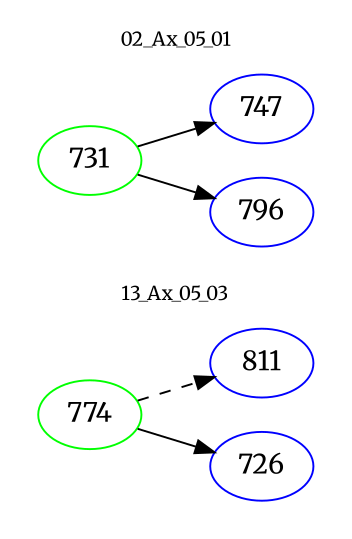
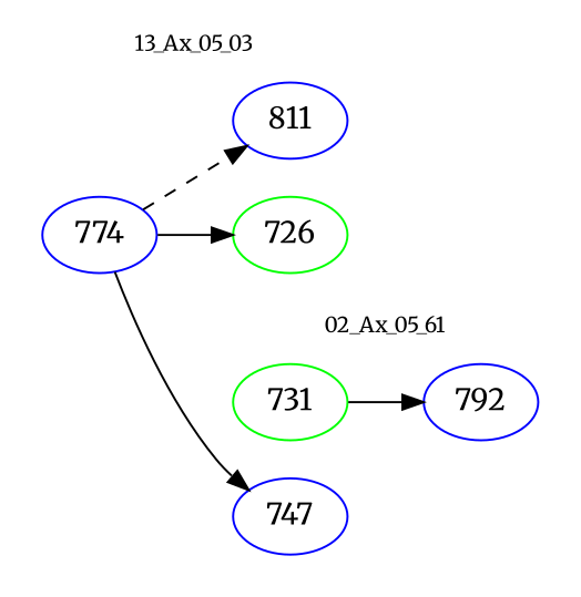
  digraph {
    fontname=Merriweather
    rankdir=LR
    node [color=blue fontname=Merriweather]
    edge [color=black fontname=Merriweather style=solid]
-   n1 [color=green label=774]
-   n2 [label=726]
+   n1 [label=774]
+   n2 [color=green label=726]
    n3 [label=811]
    n4 [color=green label=731]
-   n5 [label=796]
+   n5 [label=792]
    n6 [label=747]
    subgraph cluster_1 {
      color=white
      fontsize=10
      label="13_Ax_05_03"
      n1
      n2
      n3
    }
    subgraph cluster_2 {
      color=white
      fontsize=10
-     label="02_Ax_05_01"
+     label="02_Ax_05_61"
      n4
      n5
      n6
    }
    n1 -> n2
    n1 -> n3 [style=dashed]
    n4 -> n5
-   n4 -> n6
+   n1 -> n6
  }
